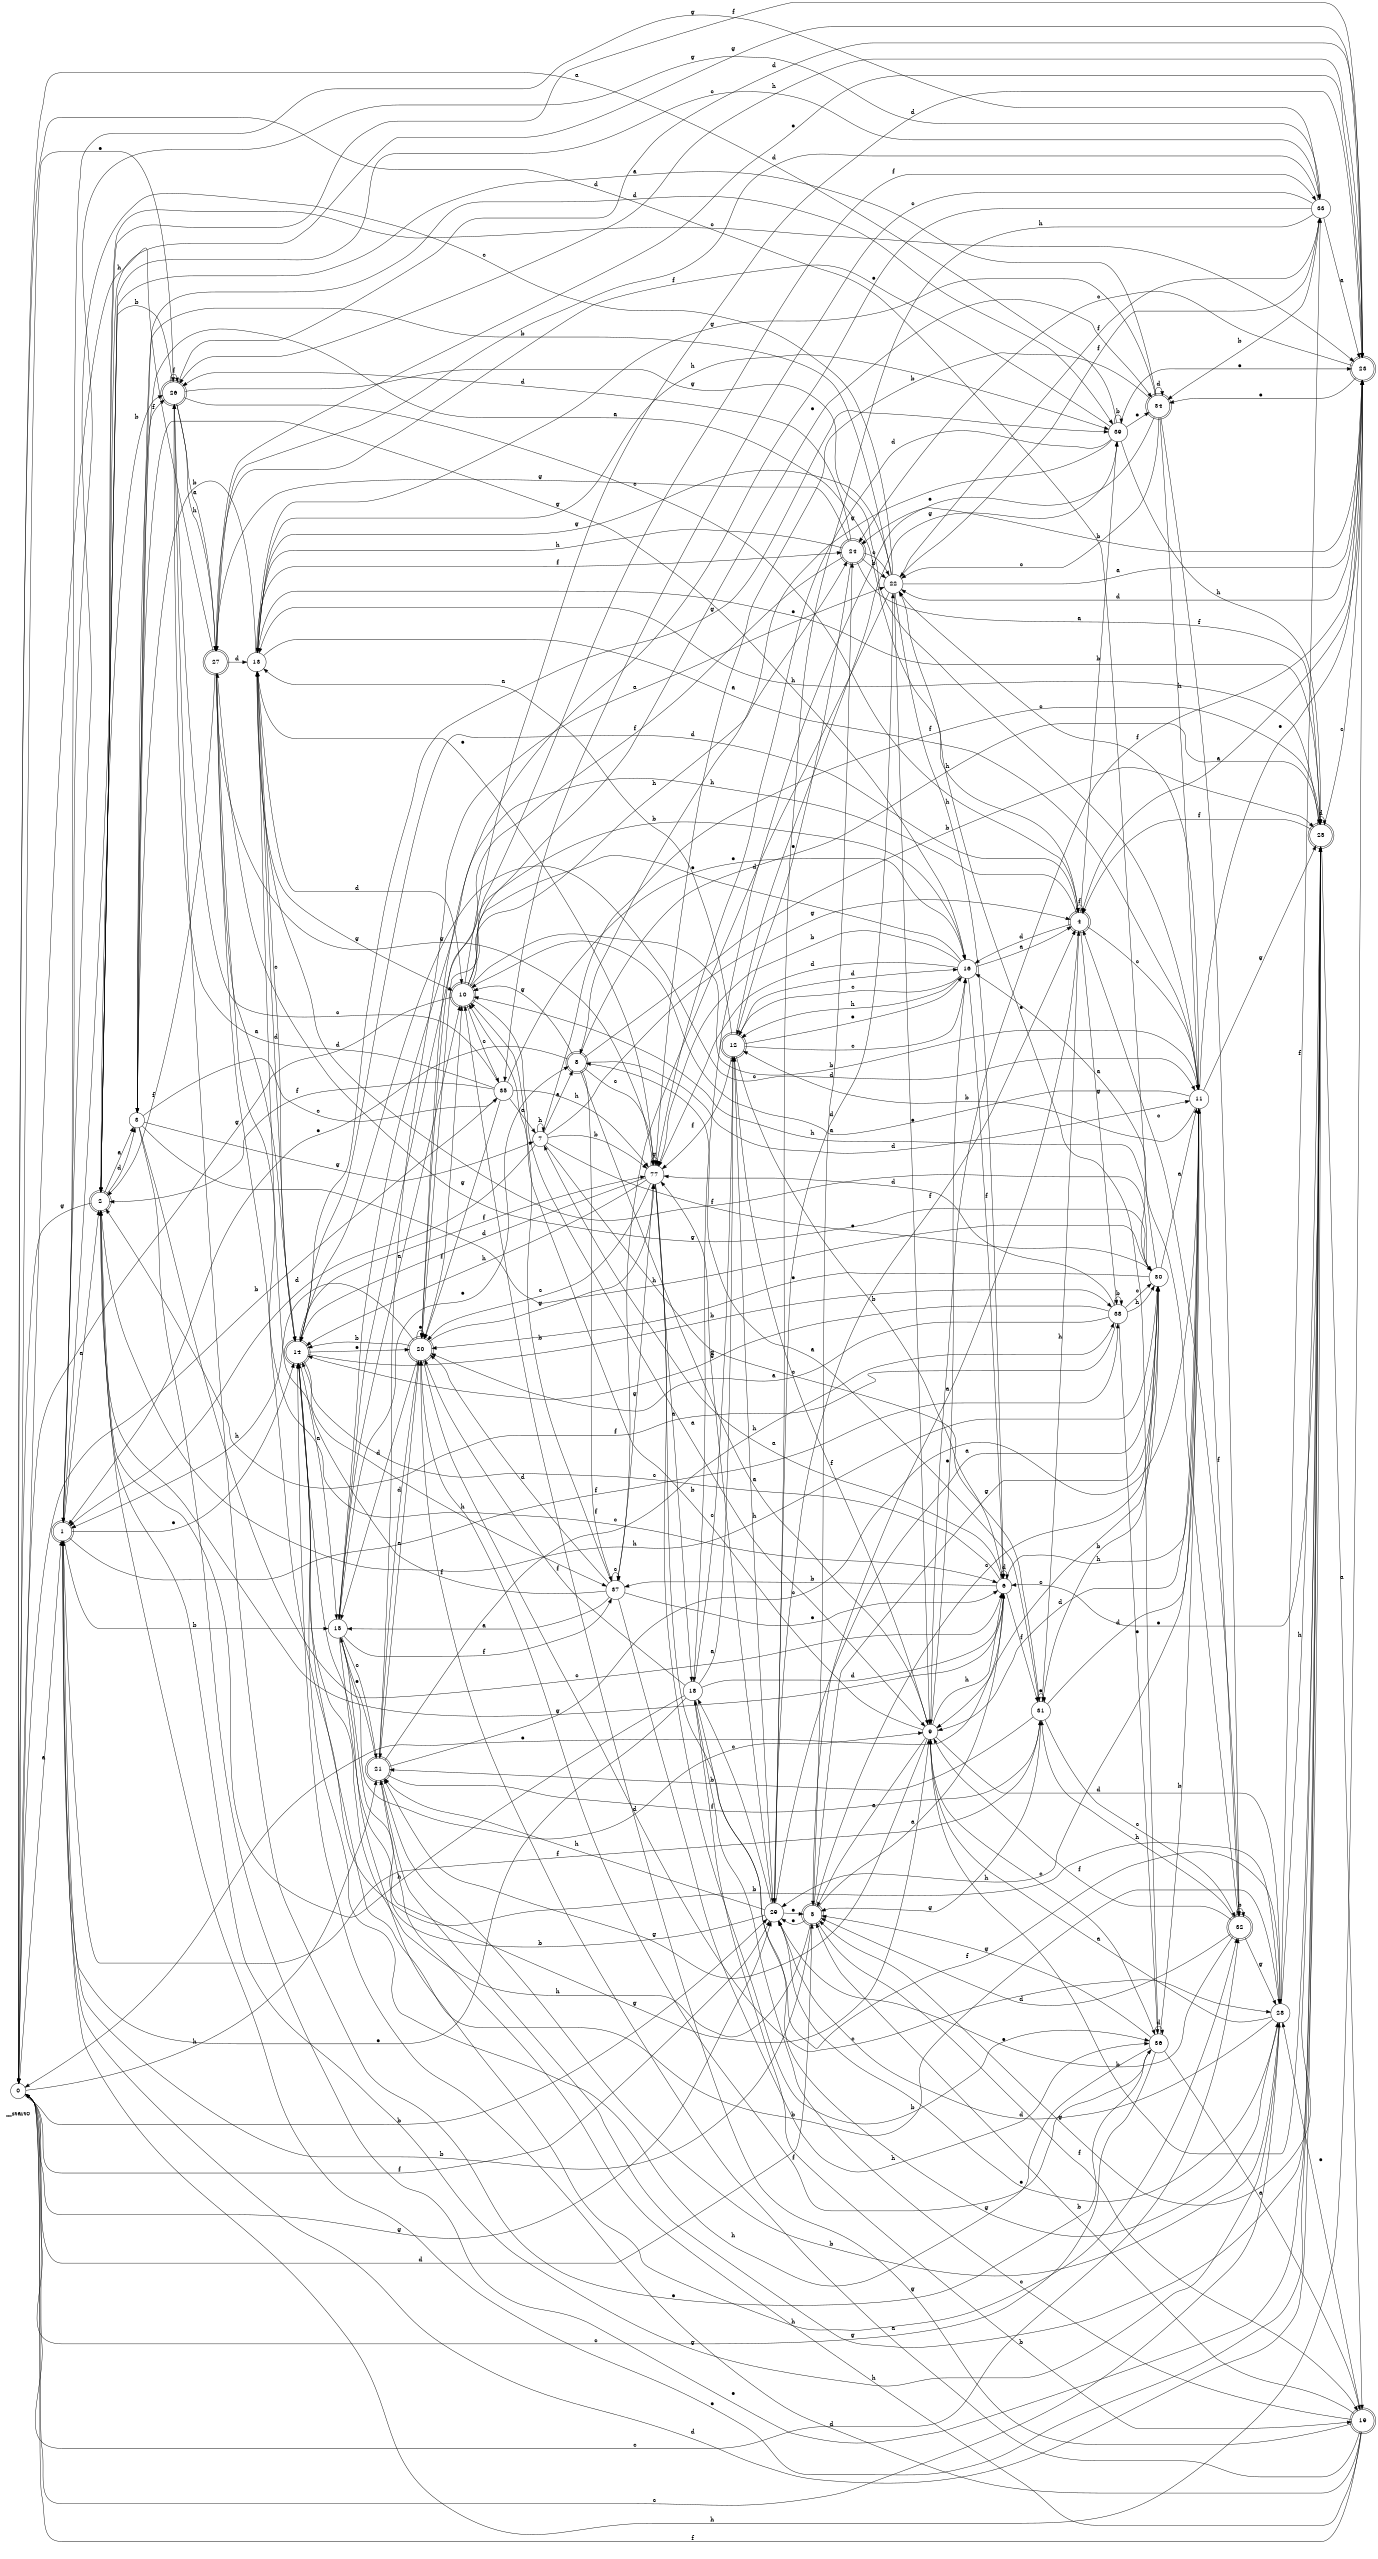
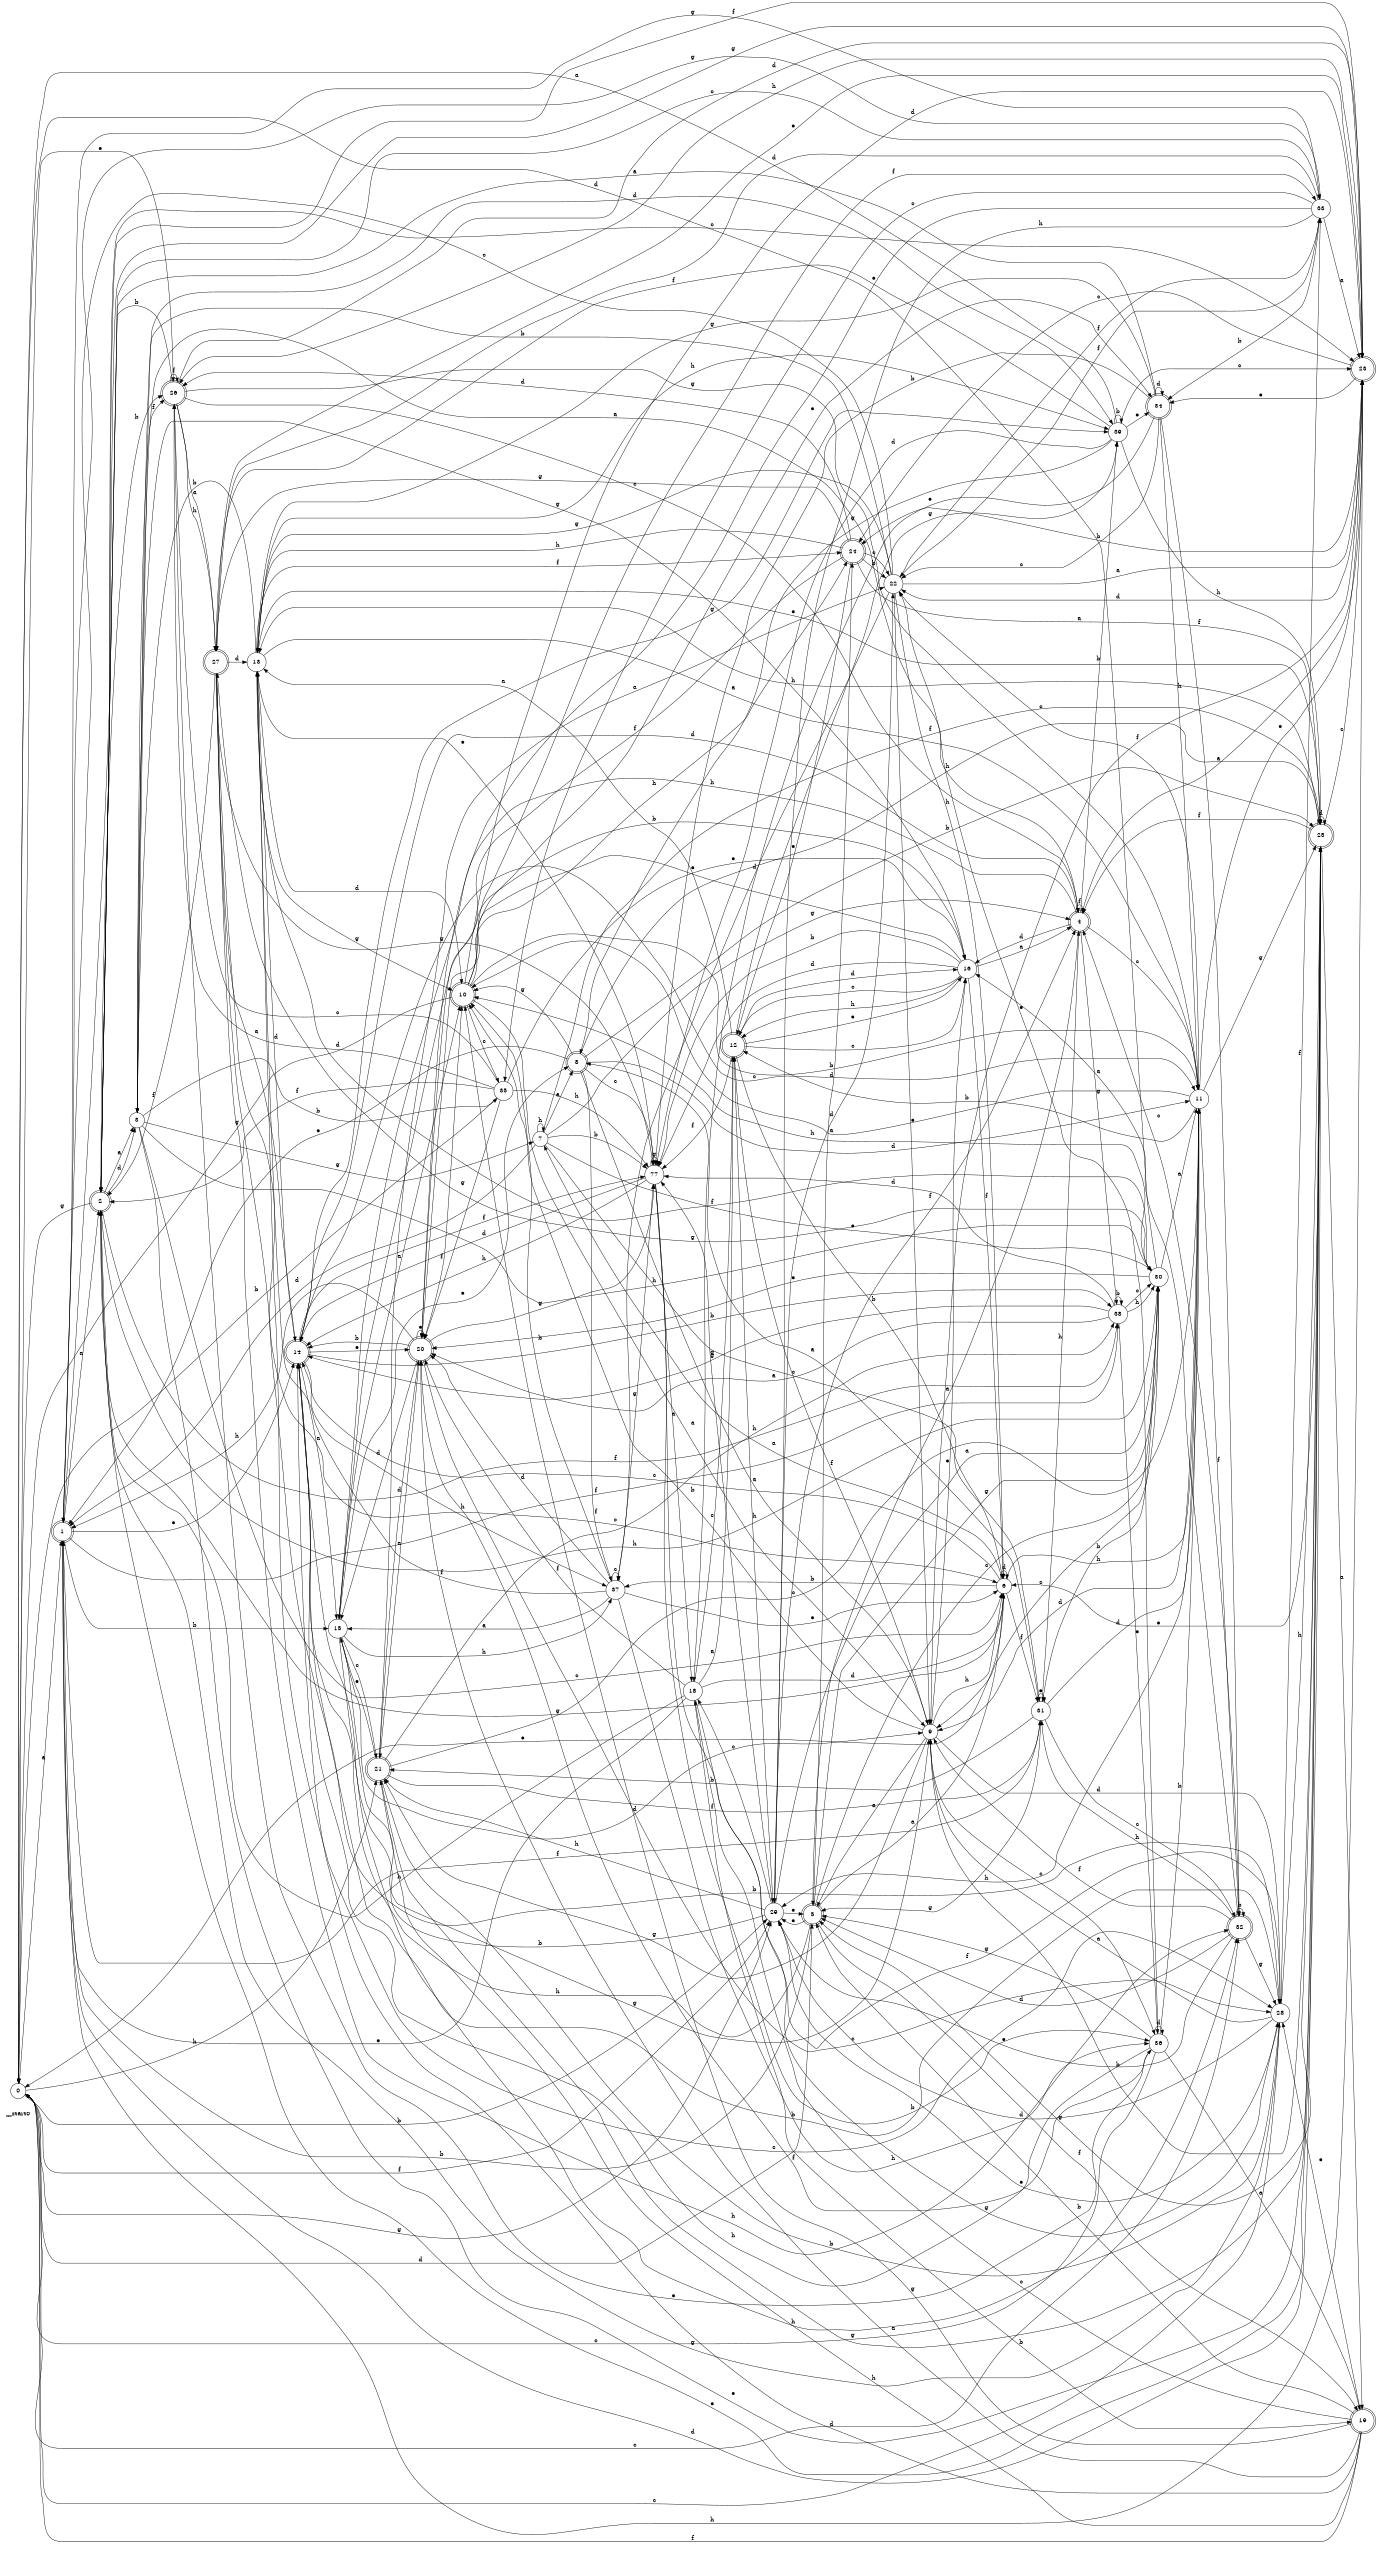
  digraph {
    rankdir=LR
    node [shape=circle color=black fillcolor=white style=filled]
    __start0 [shape=none color="" fillcolor="" style=""]
    n2 [label=0]
    n3 [label=1 shape=doublecircle style="rounded,filled"]
    n4 [label=5 shape=doublecircle style="rounded,filled"]
    n5 [label=21 shape=doublecircle style="rounded,filled"]
    n6 [label=26 shape=doublecircle style="rounded,filled"]
    n7 [label=29]
    n8 [label=32 shape=doublecircle style="rounded,filled"]
    n9 [label=2 shape=doublecircle style="rounded,filled"]
    n10 [label=14 shape=doublecircle style="rounded,filled"]
    n11 [label=15]
    n12 [label=23 shape=doublecircle style="rounded,filled"]
    n13 [label=25 shape=doublecircle style="rounded,filled"]
    n14 [label=33]
    n15 [label=38]
    n16 [label=30]
    n17 [label=6]
    n18 [label=19 shape=doublecircle style="rounded,filled"]
    n19 [label=24 shape=doublecircle style="rounded,filled"]
    n20 [label=11]
    n21 [label=31]
    n22 [label=28]
    n23 [label=22]
    n24 [label=20 shape=doublecircle style="rounded,filled"]
    n25 [label=4 shape=doublecircle style="rounded,filled"]
    n26 [label=36]
    n27 [label=27 shape=doublecircle style="rounded,filled"]
    n28 [label=77]
    n29 [label=18]
    n30 [label=16]
    n31 [label=9]
    n32 [label=3]
    n33 [label=39]
    n34 [label=37]
    n35 [label=13]
    n36 [label=8 shape=doublecircle style="rounded,filled"]
    n37 [label=10 shape=doublecircle style="rounded,filled"]
    n38 [label=34 shape=doublecircle style="rounded,filled"]
    n39 [label=35]
    n40 [label=7]
    n41 [label=12 shape=doublecircle style="rounded,filled"]
    n2 -> n3 [label=a]
    n2 -> n4 [label=d]
    n2 -> n5 [label=h]
    n2 -> n6 [label=e]
    n2 -> n7 [label=b]
    n2 -> n7 [label=f]
    n2 -> n7 [label=g]
    n2 -> n8 [label=c]
    n3 -> n9 [label=a]
    n3 -> n10 [label=e]
    n3 -> n11 [label=b]
    n3 -> n12 [label=c]
    n3 -> n12 [label=h]
    n3 -> n13 [label=d]
    n3 -> n14 [label=g]
    n3 -> n15 [label=f]
    n4 -> n3 [label=b]
    n4 -> n7 [label=e]
    n4 -> n10 [label=h]
    n4 -> n16 [label=c]
    n4 -> n16 [label=g]
    n4 -> n17 [label=a]
    n4 -> n18 [label=f]
    n4 -> n19 [label=d]
    n5 -> n11 [label=e]
    n5 -> n13 [label=g]
    n5 -> n15 [label=h]
    n5 -> n20 [label=c]
    n5 -> n21 [label=f]
    n5 -> n22 [label=b]
    n5 -> n23 [label=a]
    n5 -> n24 [label=d]
    n6 -> n6 [label=f]
    n6 -> n9 [label=b]
    n6 -> n12 [label=d]
    n6 -> n20 [label=g]
    n6 -> n25 [label=c]
    n6 -> n26 [label=e]
    n6 -> n27 [label=a]
    n6 -> n27 [label=h]
    n7 -> n4 [label=e]
    n7 -> n5 [label=h]
    n7 -> n10 [label=b]
    n7 -> n16 [label=a]
    n7 -> n23 [label=d]
    n7 -> n25 [label=f]
    n7 -> n28 [label=g]
    n7 -> n29 [label=c]
    n8 -> n4 [label=d]
    n8 -> n7 [label=e]
    n8 -> n8 [label=b]
    n8 -> n21 [label=h]
    n8 -> n22 [label=g]
    n8 -> n25 [label=c]
    n8 -> n30 [label=a]
    n8 -> n31 [label=f]
    n9 -> n2 [label=g]
    n9 -> n6 [label=b]
    n9 -> n12 [label=f]
    n9 -> n13 [label=e]
    n9 -> n14 [label=c]
    n9 -> n16 [label=h]
    n9 -> n32 [label=a]
    n9 -> n32 [label=d]
    n10 -> n11 [label=a]
    n10 -> n15 [label=b]
    n10 -> n20 [label=c]
    n10 -> n24 [label=e]
    n10 -> n28 [label=f]
    n10 -> n33 [label=g]
    n10 -> n34 [label=h]
    n10 -> n35 [label=d]
    n11 -> n5 [label=c]
    n11 -> n8 [label=h]
    n11 -> n30 [label=b]
    n11 -> n31 [label=d]
    n11 -> n31 [label=g]
-   n11 -> n34 [label=f]
+   n11 -> n34 [label=h]
    n11 -> n36 [label=e]
    n11 -> n37 [label=a]
    n12 -> n6 [label=h]
    n12 -> n9 [label=g]
    n12 -> n19 [label=b]
    n12 -> n19 [label=c]
    n12 -> n23 [label=d]
    n12 -> n25 [label=a]
    n12 -> n31 [label=f]
    n12 -> n38 [label=e]
    n13 -> n4 [label=g]
    n13 -> n12 [label=c]
    n13 -> n13 [label=d]
    n13 -> n17 [label=e]
    n13 -> n18 [label=a]
    n13 -> n25 [label=f]
    n13 -> n31 [label=b]
    n13 -> n35 [label=h]
    n14 -> n3 [label=g]
    n14 -> n7 [label=h]
    n14 -> n12 [label=a]
    n14 -> n23 [label=f]
    n14 -> n24 [label=e]
    n14 -> n27 [label=d]
    n14 -> n38 [label=b]
    n14 -> n39 [label=c]
-   n15 -> n9 [label=f]
+   n9 -> n15 [label=f]
    n15 -> n10 [label=g]
    n15 -> n15 [label=b]
    n15 -> n16 [label=c]
    n15 -> n16 [label=h]
    n15 -> n24 [label=a]
    n15 -> n26 [label=e]
    n15 -> n28 [label=d]
    n16 -> n2 [label=d]
    n16 -> n20 [label=a]
    n16 -> n21 [label=b]
    n16 -> n24 [label=e]
    n16 -> n27 [label=g]
    n16 -> n31 [label=c]
    n16 -> n35 [label=f]
    n16 -> n37 [label=h]
    n17 -> n2 [label=e]
    n17 -> n9 [label=g]
    n17 -> n10 [label=c]
    n17 -> n17 [label=d]
    n17 -> n20 [label=h]
    n17 -> n21 [label=f]
    n17 -> n34 [label=b]
    n17 -> n40 [label=a]
    n18 -> n2 [label=f]
    n18 -> n4 [label=b]
    n18 -> n5 [label=h]
    n18 -> n10 [label=d]
    n18 -> n22 [label=e]
    n18 -> n24 [label=a]
    n18 -> n29 [label=c]
    n18 -> n37 [label=g]
    n19 -> n6 [label=d]
    n19 -> n13 [label=a]
    n19 -> n23 [label=b]
    n19 -> n23 [label=c]
    n19 -> n24 [label=f]
    n19 -> n27 [label=g]
    n19 -> n35 [label=h]
    n19 -> n41 [label=e]
    n20 -> n7 [label=h]
    n20 -> n8 [label=f]
    n20 -> n12 [label=e]
    n20 -> n13 [label=g]
    n20 -> n23 [label=c]
    n20 -> n31 [label=d]
    n20 -> n37 [label=a]
    n20 -> n41 [label=b]
    n21 -> n3 [label=f]
    n21 -> n4 [label=g]
    n21 -> n5 [label=b]
    n21 -> n8 [label=c]
    n21 -> n20 [label=d]
    n21 -> n21 [label=e]
    n21 -> n25 [label=h]
    n21 -> n36 [label=a]
    n22 -> n2 [label=c]
    n22 -> n7 [label=d]
    n22 -> n7 [label=e]
    n22 -> n9 [label=g]
    n22 -> n10 [label=b]
    n22 -> n13 [label=h]
    n22 -> n14 [label=f]
    n22 -> n31 [label=a]
    n23 -> n3 [label=c]
    n23 -> n12 [label=a]
    n23 -> n14 [label=f]
    n23 -> n17 [label=h]
    n23 -> n31 [label=e]
    n23 -> n32 [label=b]
    n23 -> n34 [label=d]
    n23 -> n35 [label=g]
    n24 -> n3 [label=h]
    n24 -> n5 [label=a]
    n24 -> n10 [label=b]
    n24 -> n11 [label=d]
    n24 -> n22 [label=c]
    n24 -> n24 [label=e]
    n24 -> n28 [label=g]
    n24 -> n37 [label=f]
    n25 -> n4 [label=a]
    n25 -> n10 [label=d]
    n25 -> n11 [label=h]
    n25 -> n15 [label=g]
    n25 -> n20 [label=c]
    n25 -> n25 [label=f]
    n25 -> n30 [label=d]
    n25 -> n33 [label=b]
    n26 -> n2 [label=c]
    n26 -> n4 [label=g]
    n26 -> n10 [label=h]
    n26 -> n18 [label=a]
    n26 -> n20 [label=b]
    n26 -> n23 [label=e]
    n26 -> n24 [label=f]
    n26 -> n26 [label=d]
-   n27 -> n2 [label=h]
+   n27 -> n8 [label=h]
    n27 -> n9 [label=f]
    n27 -> n10 [label=a]
    n27 -> n12 [label=e]
    n27 -> n17 [label=c]
    n27 -> n22 [label=b]
    n27 -> n28 [label=g]
    n27 -> n35 [label=d]
    n28 -> n10 [label=d]
    n28 -> n10 [label=h]
    n28 -> n22 [label=f]
-   n28 -> n24 [label=c]
    n28 -> n26 [label=b]
    n28 -> n28 [label=g]
    n28 -> n29 [label=a]
    n28 -> n35 [label=e]
    n29 -> n3 [label=e]
    n29 -> n9 [label=h]
    n29 -> n17 [label=d]
    n29 -> n18 [label=b]
    n29 -> n22 [label=g]
    n29 -> n24 [label=f]
    n29 -> n41 [label=a]
    n29 -> n41 [label=c]
    n30 -> n17 [label=f]
    n30 -> n24 [label=e]
    n30 -> n25 [label=a]
    n30 -> n28 [label=b]
    n30 -> n28 [label=d]
    n30 -> n32 [label=g]
    n30 -> n41 [label=c]
    n30 -> n41 [label=h]
    n31 -> n4 [label=a]
    n31 -> n5 [label=g]
    n31 -> n17 [label=h]
    n31 -> n22 [label=d]
    n31 -> n26 [label=c]
    n31 -> n30 [label=e]
    n31 -> n37 [label=b]
    n31 -> n41 [label=f]
    n32 -> n6 [label=f]
    n32 -> n13 [label=e]
    n32 -> n16 [label=h]
    n32 -> n17 [label=c]
    n32 -> n25 [label=a]
    n32 -> n33 [label=d]
-   n32 -> n39 [label=c]
+   n32 -> n39 [label=b]
    n32 -> n40 [label=g]
    n33 -> n2 [label=a]
-   n33 -> n12 [label=e]
+   n33 -> n12 [label=c]
    n33 -> n13 [label=h]
    n33 -> n27 [label=f]
    n33 -> n28 [label=d]
    n33 -> n33 [label=b]
    n33 -> n36 [label=g]
    n33 -> n38 [label=e]
    n34 -> n11 [label=a]
    n34 -> n17 [label=e]
    n34 -> n24 [label=d]
    n34 -> n26 [label=h]
    n34 -> n28 [label=g]
    n34 -> n34 [label=c]
    n34 -> n35 [label=f]
    n34 -> n37 [label=b]
-   n35 -> n10 [label=c]
+   n35 -> n22 [label=c]
    n35 -> n13 [label=e]
    n35 -> n19 [label=f]
    n35 -> n20 [label=a]
    n35 -> n32 [label=b]
    n35 -> n33 [label=h]
    n35 -> n37 [label=d]
    n35 -> n37 [label=g]
    n36 -> n3 [label=e]
    n36 -> n13 [label=b]
    n36 -> n13 [label=h]
    n36 -> n20 [label=d]
    n36 -> n28 [label=c]
    n36 -> n31 [label=a]
    n36 -> n34 [label=f]
    n36 -> n37 [label=g]
    n37 -> n2 [label=g]
    n37 -> n12 [label=d]
    n37 -> n14 [label=f]
    n37 -> n19 [label=h]
    n37 -> n20 [label=b]
    n37 -> n31 [label=a]
    n37 -> n38 [label=e]
    n37 -> n39 [label=c]
    n38 -> n8 [label=f]
    n38 -> n9 [label=a]
    n38 -> n20 [label=h]
    n38 -> n23 [label=c]
    n38 -> n28 [label=b]
    n38 -> n29 [label=e]
    n38 -> n35 [label=g]
    n38 -> n38 [label=d]
    n39 -> n2 [label=b]
    n39 -> n6 [label=c]
    n39 -> n6 [label=d]
    n39 -> n9 [label=f]
    n39 -> n24 [label=g]
    n39 -> n28 [label=h]
    n39 -> n30 [label=e]
-   n39 -> n40 [label=a]
    n40 -> n3 [label=d]
    n40 -> n13 [label=f]
    n40 -> n16 [label=e]
    n40 -> n21 [label=c]
    n40 -> n25 [label=g]
    n40 -> n28 [label=b]
    n40 -> n36 [label=a]
    n40 -> n40 [label=h]
    n41 -> n7 [label=h]
    n41 -> n17 [label=b]
    n41 -> n28 [label=f]
    n41 -> n30 [label=c]
    n41 -> n30 [label=d]
    n41 -> n30 [label=e]
    n41 -> n33 [label=g]
    n41 -> n35 [label=a]
  }
